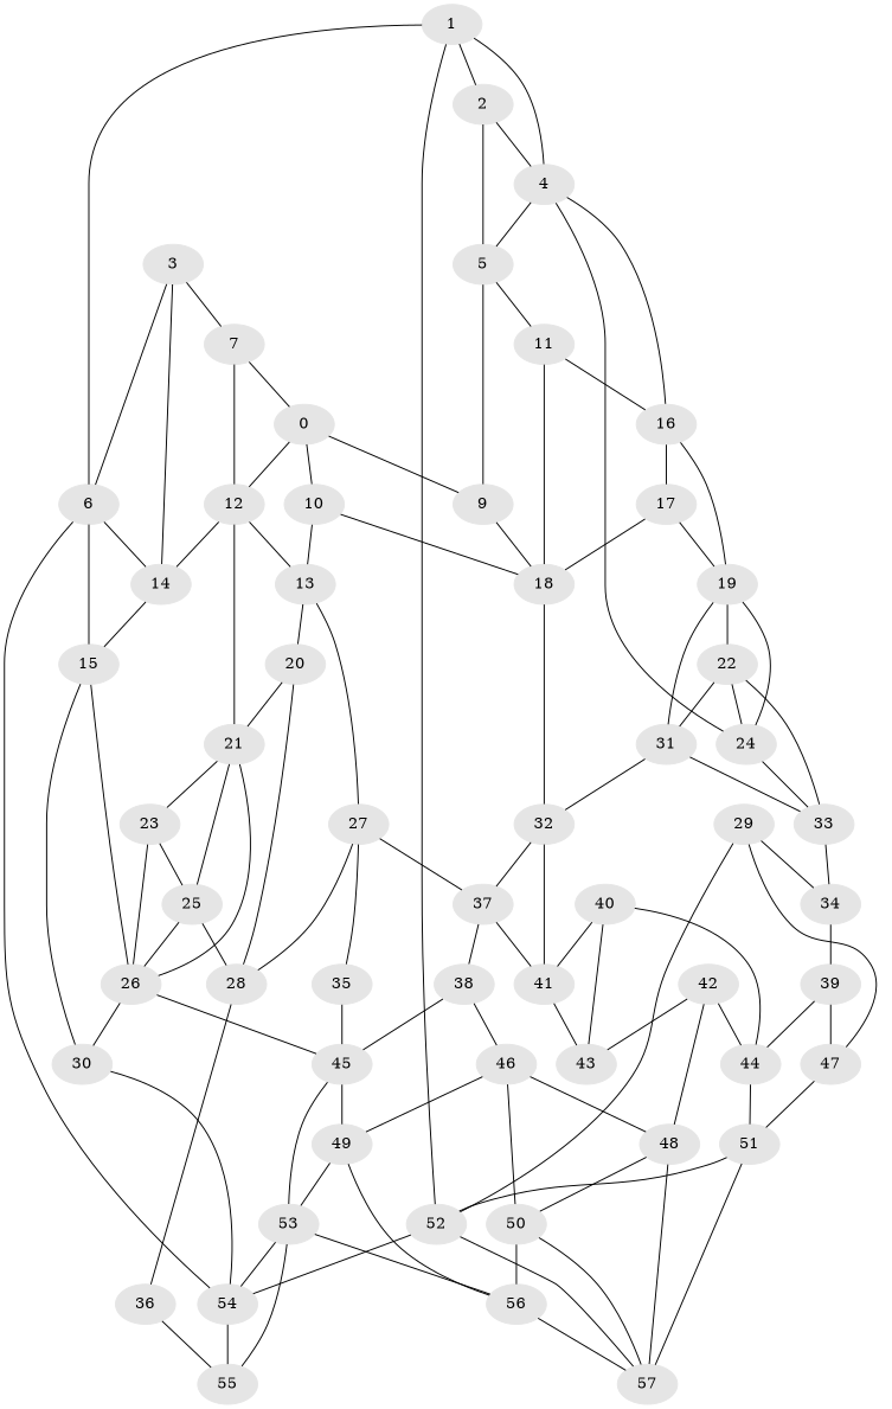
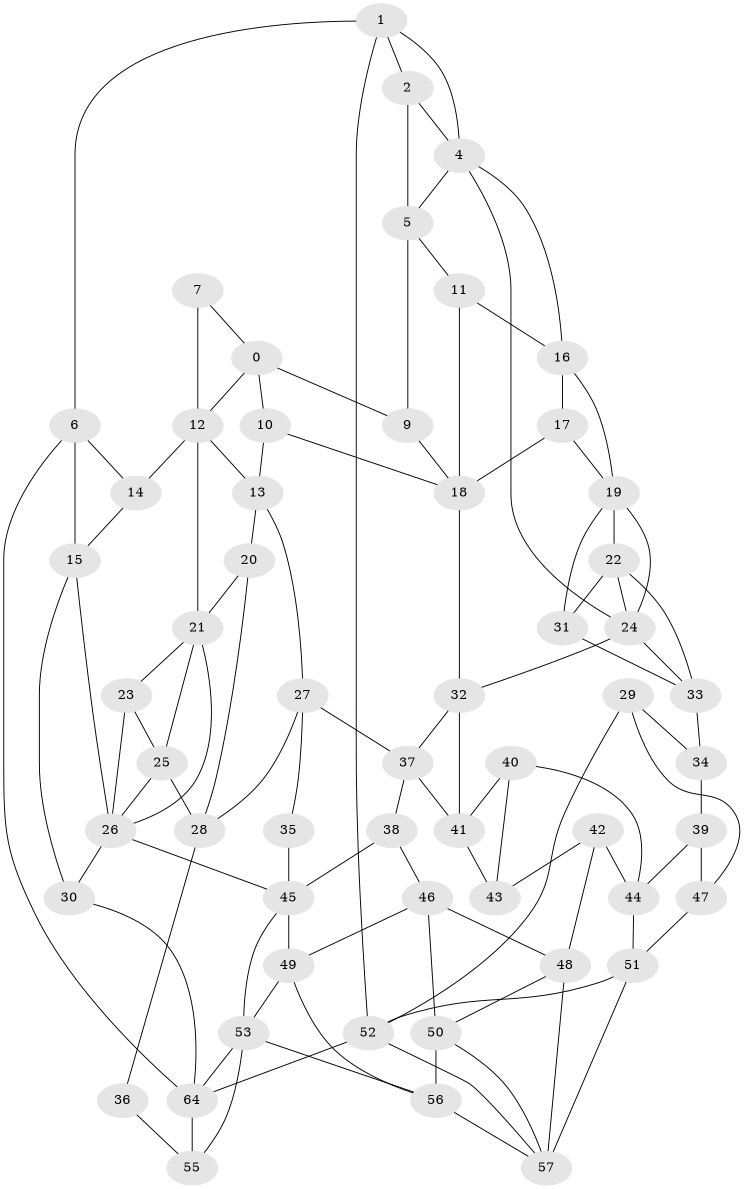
  graph {
    node [color=gray90 style=filled]
    edge [weight=1.0]
    1
    2
    4
    6
    52
    5
    16
    24
    14
    15
-   54
+   54 [label=64]
    57
    9
    11
-   3
    7
    n17 [label=0]
    12
    17
    19
    33
    18
    26
    30
    55
    10
    13
    21
    32
    20
    27
    23
    25
    28
    35
    37
    45
    22
    31
    41
    36
    34
    38
    29
    47
    39
    51
    43
    44
    49
    53
    46
    48
    50
    40
    42
    56
    1 -- 2
    1 -- 4
    1 -- 6
    1 -- 52
    2 -- 4
    2 -- 5 [weight=2.0]
    4 -- 5
    4 -- 16
    4 -- 24
    6 -- 14
    6 -- 15
    6 -- 54
    52 -- 54
    52 -- 57
    5 -- 9 [weight=2.0]
    5 -- 11
    16 -- 17
    16 -- 19 [weight=2.0]
    24 -- 33
    14 -- 15
    15 -- 26
    15 -- 30
    54 -- 55 [weight=2.0]
    9 -- 18
    11 -- 16 [weight=2.0]
    11 -- 18
-   3 -- 6
-   3 -- 14
-   3 -- 7
    7 -- n17
    7 -- 12 [weight=2.0]
    n17 -- 9
    n17 -- 12
    n17 -- 10
    12 -- 14
    12 -- 13
    12 -- 21
    17 -- 19
    17 -- 18
    19 -- 24
    19 -- 22
    19 -- 31
    33 -- 34 [weight=2.0]
    18 -- 32
    26 -- 30 [weight=2.0]
    26 -- 45
    30 -- 54
    10 -- 18
    10 -- 13
    13 -- 20
    13 -- 27
    21 -- 26
    21 -- 23
    21 -- 25
    32 -- 37
    32 -- 41
    20 -- 21
    20 -- 28
    27 -- 28
    27 -- 35
    27 -- 37
    23 -- 26
    23 -- 25 [weight=2.0]
    25 -- 26
    25 -- 28
    28 -- 36
    35 -- 45 [weight=2.0]
    37 -- 41
    37 -- 38
    45 -- 49
    45 -- 53
    22 -- 24
    22 -- 33
    22 -- 31
    31 -- 33
-   31 -- 32
+   24 -- 32
    41 -- 43
    36 -- 55
    34 -- 39
    38 -- 45
    38 -- 46
    29 -- 52
    29 -- 34
    29 -- 47
    47 -- 51
    39 -- 47
    39 -- 44
    51 -- 52
    51 -- 57 [weight=2.0]
    44 -- 51
    49 -- 53
    49 -- 56
    53 -- 54
    53 -- 55
    53 -- 56
    46 -- 49
    46 -- 48
    46 -- 50 [weight=2.0]
    48 -- 57
    48 -- 50
    50 -- 57
    50 -- 56 [weight=2.0]
    40 -- 41
    40 -- 43 [weight=2.0]
    40 -- 44
    42 -- 43
    42 -- 44
    42 -- 48
    56 -- 57
  }
